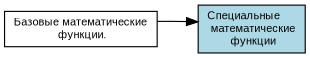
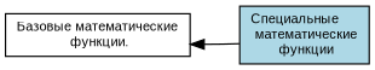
  digraph {
    rankdir=LR
    fontname="Liberation Sans"
    node [color=black fontname="Liberation Sans" fontsize=10 shape=record style=filled]
    n1 [fillcolor=white fontcolor=black height=0.2 label="Базовые математические\l функции." width=0.4]
    n2 [fillcolor=lightblue height=0.2 label="Специальные\l математические\l функции" width=0.4]
-   n2 -> n1 [dir=back fontname="Liberation Sans" fontsize=10 labelfontname=Helvetica labelfontsize=10 shape=plaintext style=solid]
+   n1 -> n2 [dir=back fontname="Liberation Sans" fontsize=10 labelfontname=Helvetica labelfontsize=10 shape=plaintext style=solid]
  }
